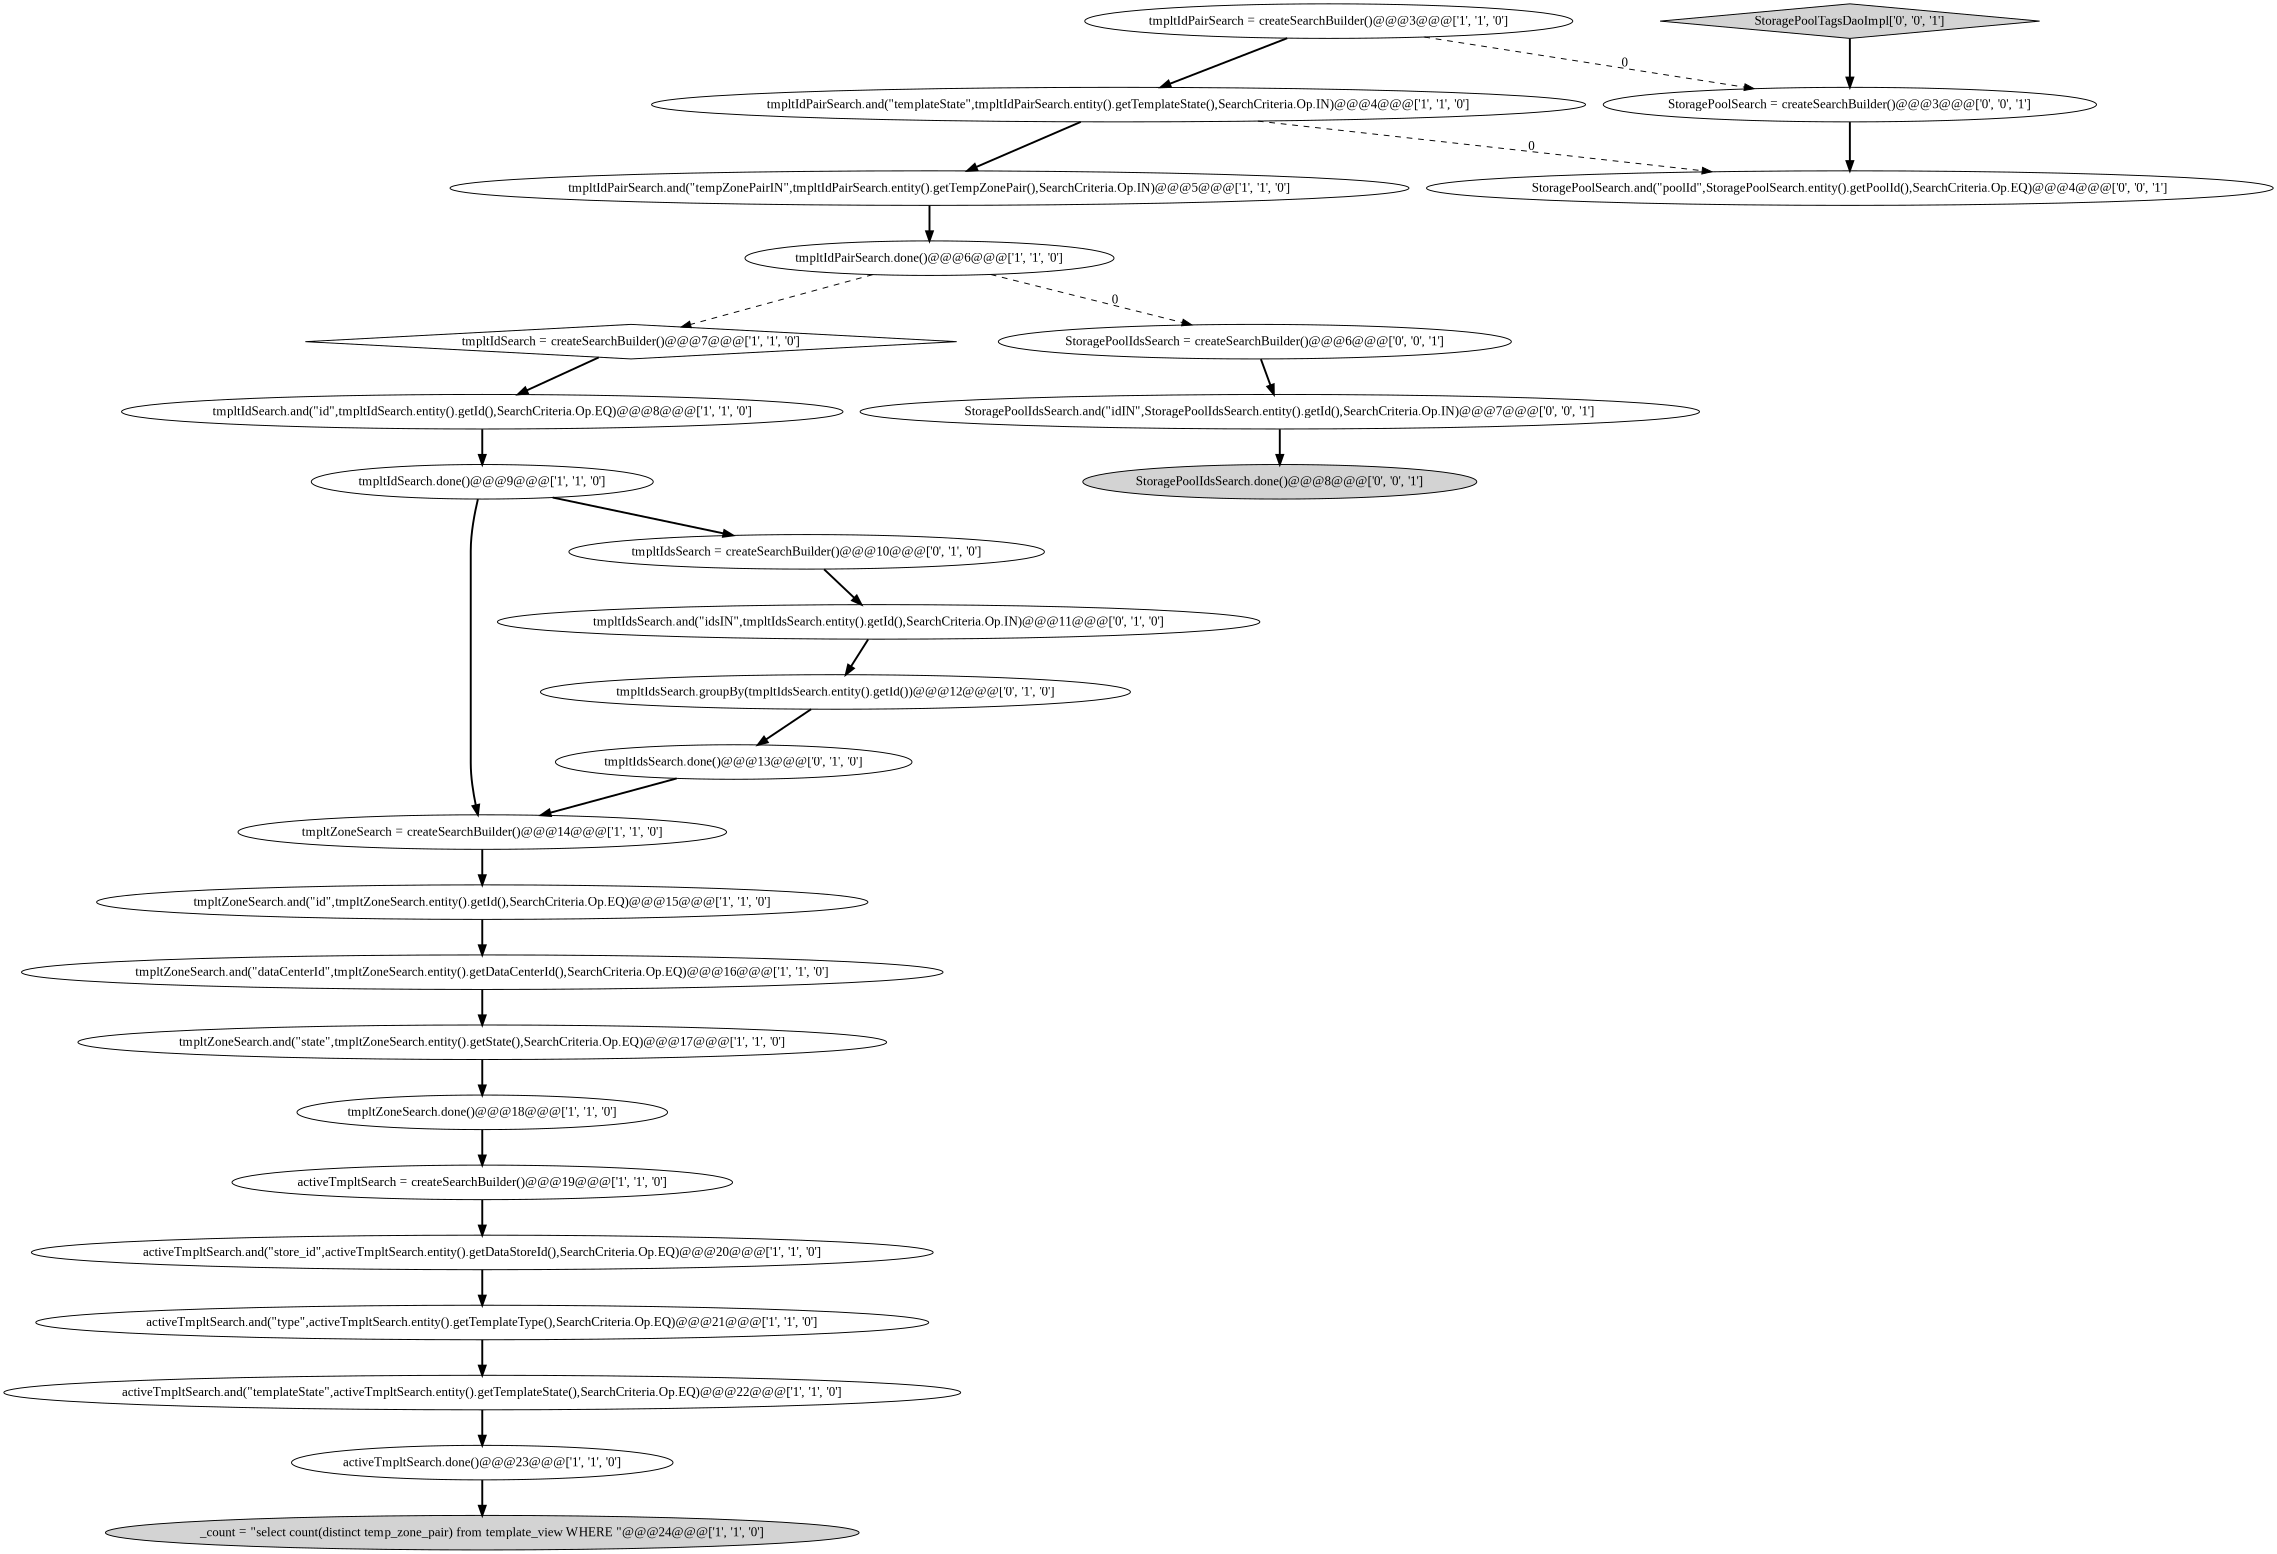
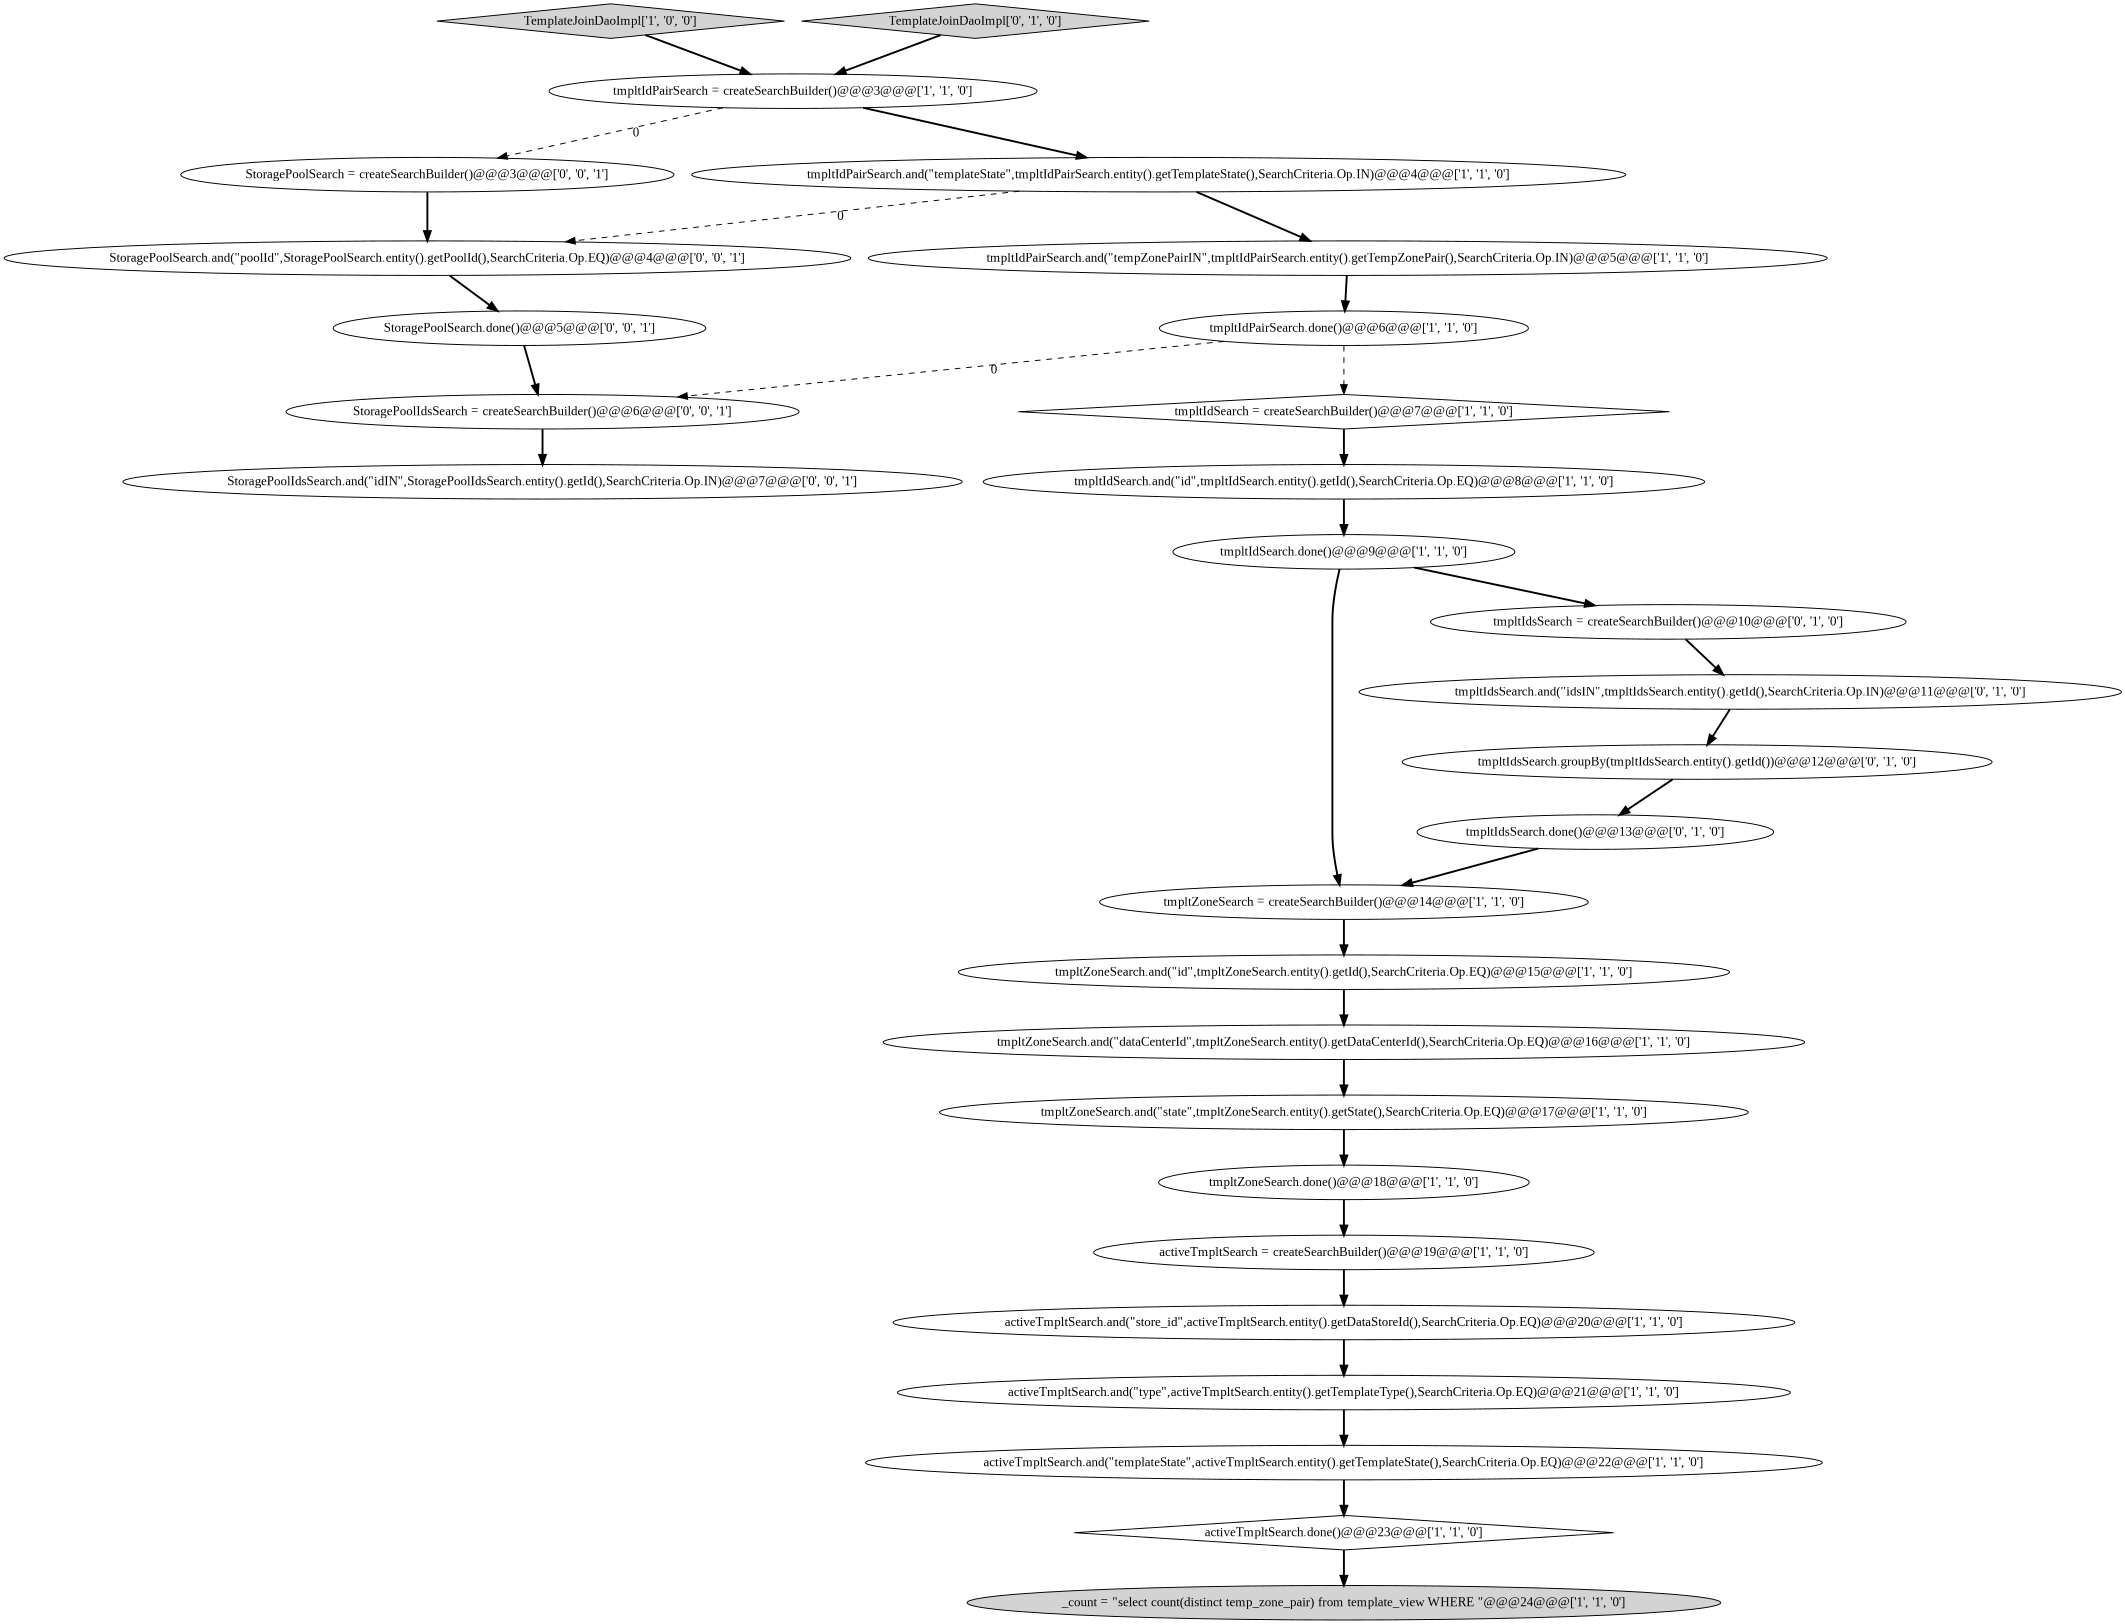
  digraph {
    fontname="Liberation Serif"
    node [fillcolor=white fontname="Liberation Serif" shape=ellipse style=filled]
    edge [fontname="Liberation Serif" style=bold]
    n1 [label="tmpltZoneSearch.and(\"dataCenterId\",tmpltZoneSearch.entity().getDataCenterId(),SearchCriteria.Op.EQ)@@@16@@@['1', '1', '0']"]
    n2 [label="tmpltZoneSearch.and(\"state\",tmpltZoneSearch.entity().getState(),SearchCriteria.Op.EQ)@@@17@@@['1', '1', '0']"]
    n3 [label="tmpltZoneSearch.done()@@@18@@@['1', '1', '0']"]
+   n4 [fillcolor=lightgray label="TemplateJoinDaoImpl['1', '0', '0']" shape=diamond]
    n5 [label="tmpltIdPairSearch = createSearchBuilder()@@@3@@@['1', '1', '0']"]
    n6 [label="StoragePoolSearch = createSearchBuilder()@@@3@@@['0', '0', '1']"]
    n7 [label="tmpltIdPairSearch.and(\"templateState\",tmpltIdPairSearch.entity().getTemplateState(),SearchCriteria.Op.IN)@@@4@@@['1', '1', '0']"]
    n8 [label="tmpltIdSearch.done()@@@9@@@['1', '1', '0']"]
    n9 [label="tmpltZoneSearch = createSearchBuilder()@@@14@@@['1', '1', '0']"]
    n10 [label="tmpltIdsSearch = createSearchBuilder()@@@10@@@['0', '1', '0']"]
    n11 [label="tmpltZoneSearch.and(\"id\",tmpltZoneSearch.entity().getId(),SearchCriteria.Op.EQ)@@@15@@@['1', '1', '0']"]
    n12 [label="tmpltIdsSearch.and(\"idsIN\",tmpltIdsSearch.entity().getId(),SearchCriteria.Op.IN)@@@11@@@['0', '1', '0']"]
    n13 [fillcolor=lightgray label="_count = \"select count(distinct temp_zone_pair) from template_view WHERE \"@@@24@@@['1', '1', '0']"]
    n14 [label="StoragePoolSearch.and(\"poolId\",StoragePoolSearch.entity().getPoolId(),SearchCriteria.Op.EQ)@@@4@@@['0', '0', '1']"]
+   n15 [label="StoragePoolSearch.done()@@@5@@@['0', '0', '1']"]
    n16 [label="activeTmpltSearch.and(\"type\",activeTmpltSearch.entity().getTemplateType(),SearchCriteria.Op.EQ)@@@21@@@['1', '1', '0']"]
    n17 [label="activeTmpltSearch.and(\"templateState\",activeTmpltSearch.entity().getTemplateState(),SearchCriteria.Op.EQ)@@@22@@@['1', '1', '0']"]
-   n18 [label="activeTmpltSearch.done()@@@23@@@['1', '1', '0']"]
-   n19 [fillcolor=lightgray label="StoragePoolIdsSearch.done()@@@8@@@['0', '0', '1']"]
+   n18 [label="activeTmpltSearch.done()@@@23@@@['1', '1', '0']" shape=diamond]
    n20 [label="tmpltIdSearch.and(\"id\",tmpltIdSearch.entity().getId(),SearchCriteria.Op.EQ)@@@8@@@['1', '1', '0']"]
    n21 [label="StoragePoolIdsSearch = createSearchBuilder()@@@6@@@['0', '0', '1']"]
    n22 [label="StoragePoolIdsSearch.and(\"idIN\",StoragePoolIdsSearch.entity().getId(),SearchCriteria.Op.IN)@@@7@@@['0', '0', '1']"]
-   n23 [fillcolor=lightgray label="StoragePoolTagsDaoImpl['0', '0', '1']" shape=diamond]
    n24 [label="tmpltIdsSearch.groupBy(tmpltIdsSearch.entity().getId())@@@12@@@['0', '1', '0']"]
    n25 [label="tmpltIdsSearch.done()@@@13@@@['0', '1', '0']"]
    n26 [label="activeTmpltSearch.and(\"store_id\",activeTmpltSearch.entity().getDataStoreId(),SearchCriteria.Op.EQ)@@@20@@@['1', '1', '0']"]
+   n27 [fillcolor=lightgray label="TemplateJoinDaoImpl['0', '1', '0']" shape=diamond]
    n28 [label="activeTmpltSearch = createSearchBuilder()@@@19@@@['1', '1', '0']"]
    n29 [label="tmpltIdSearch = createSearchBuilder()@@@7@@@['1', '1', '0']" shape=diamond]
    n30 [label="tmpltIdPairSearch.done()@@@6@@@['1', '1', '0']"]
    n31 [label="tmpltIdPairSearch.and(\"tempZonePairIN\",tmpltIdPairSearch.entity().getTempZonePair(),SearchCriteria.Op.IN)@@@5@@@['1', '1', '0']"]
    n1 -> n2
    n2 -> n3
    n3 -> n28
+   n4 -> n5
    n5 -> n6 [label=0 style=dashed]
    n5 -> n7
    n6 -> n14
    n7 -> n14 [label=0 style=dashed]
    n7 -> n31
    n8 -> n9
    n8 -> n10
    n9 -> n11
    n10 -> n12
    n11 -> n1
    n12 -> n24
+   n14 -> n15
+   n15 -> n21
    n16 -> n17
    n17 -> n18
    n18 -> n13
    n20 -> n8
    n21 -> n22
-   n22 -> n19
-   n23 -> n6
    n24 -> n25
    n25 -> n9
    n26 -> n16
+   n27 -> n5
    n28 -> n26
    n29 -> n20
    n30 -> n21 [label=0 style=dashed]
    n30 -> n29 [style=dashed]
    n31 -> n30
  }
